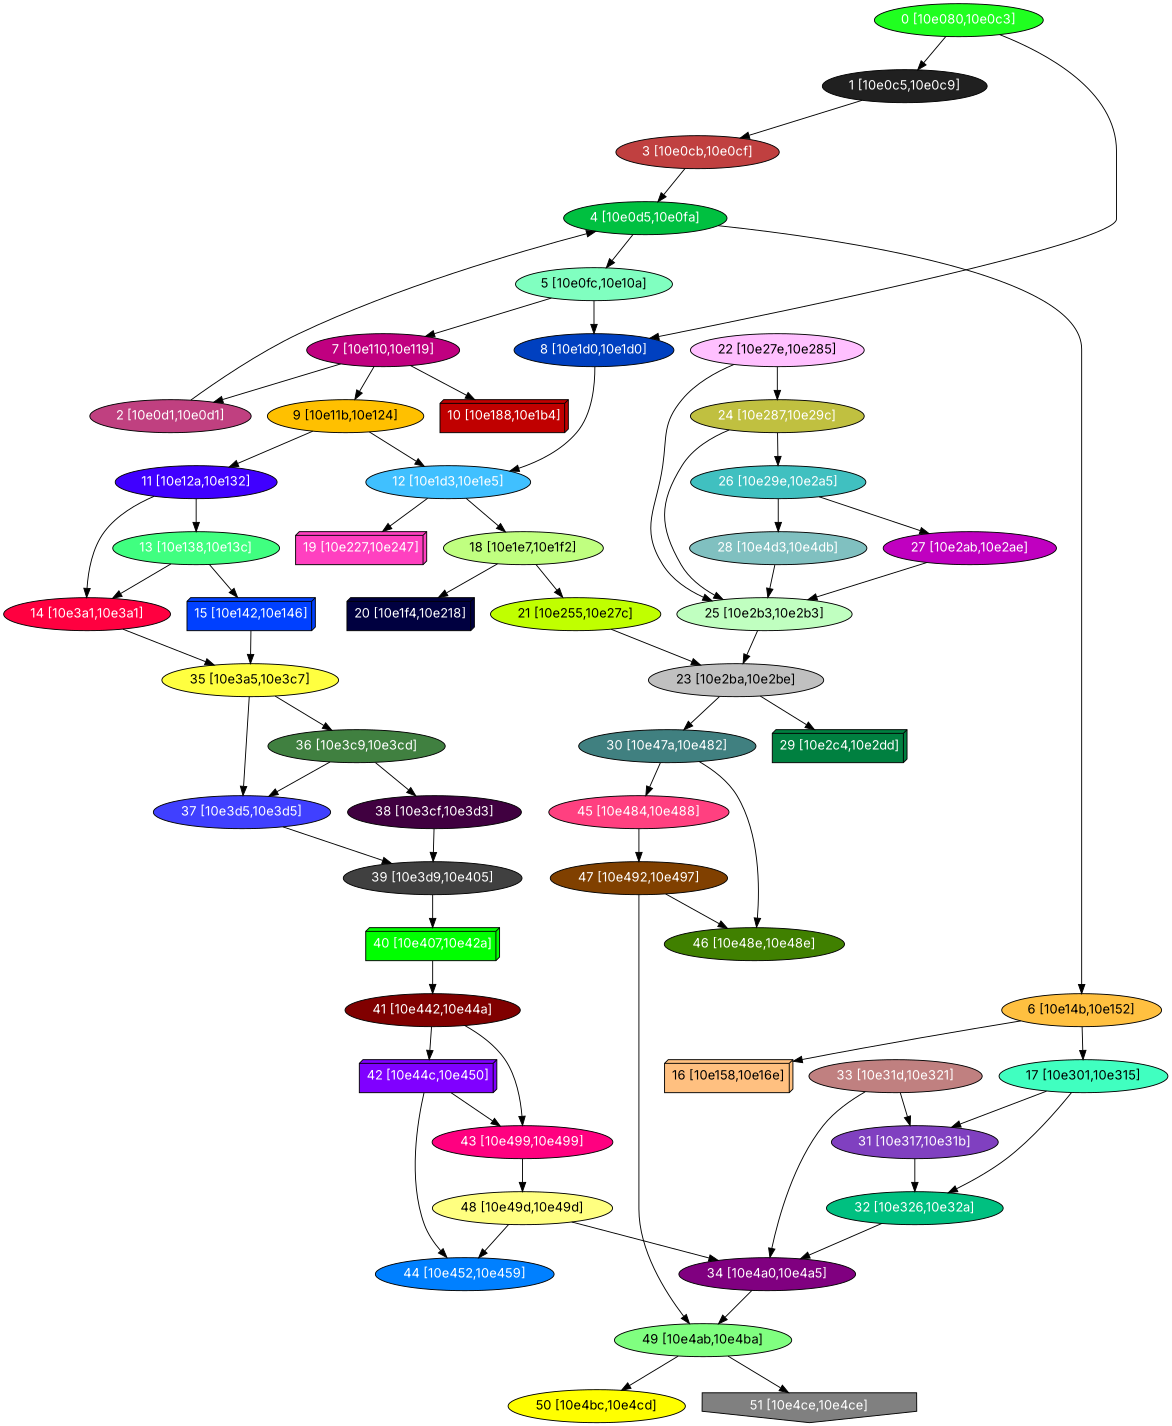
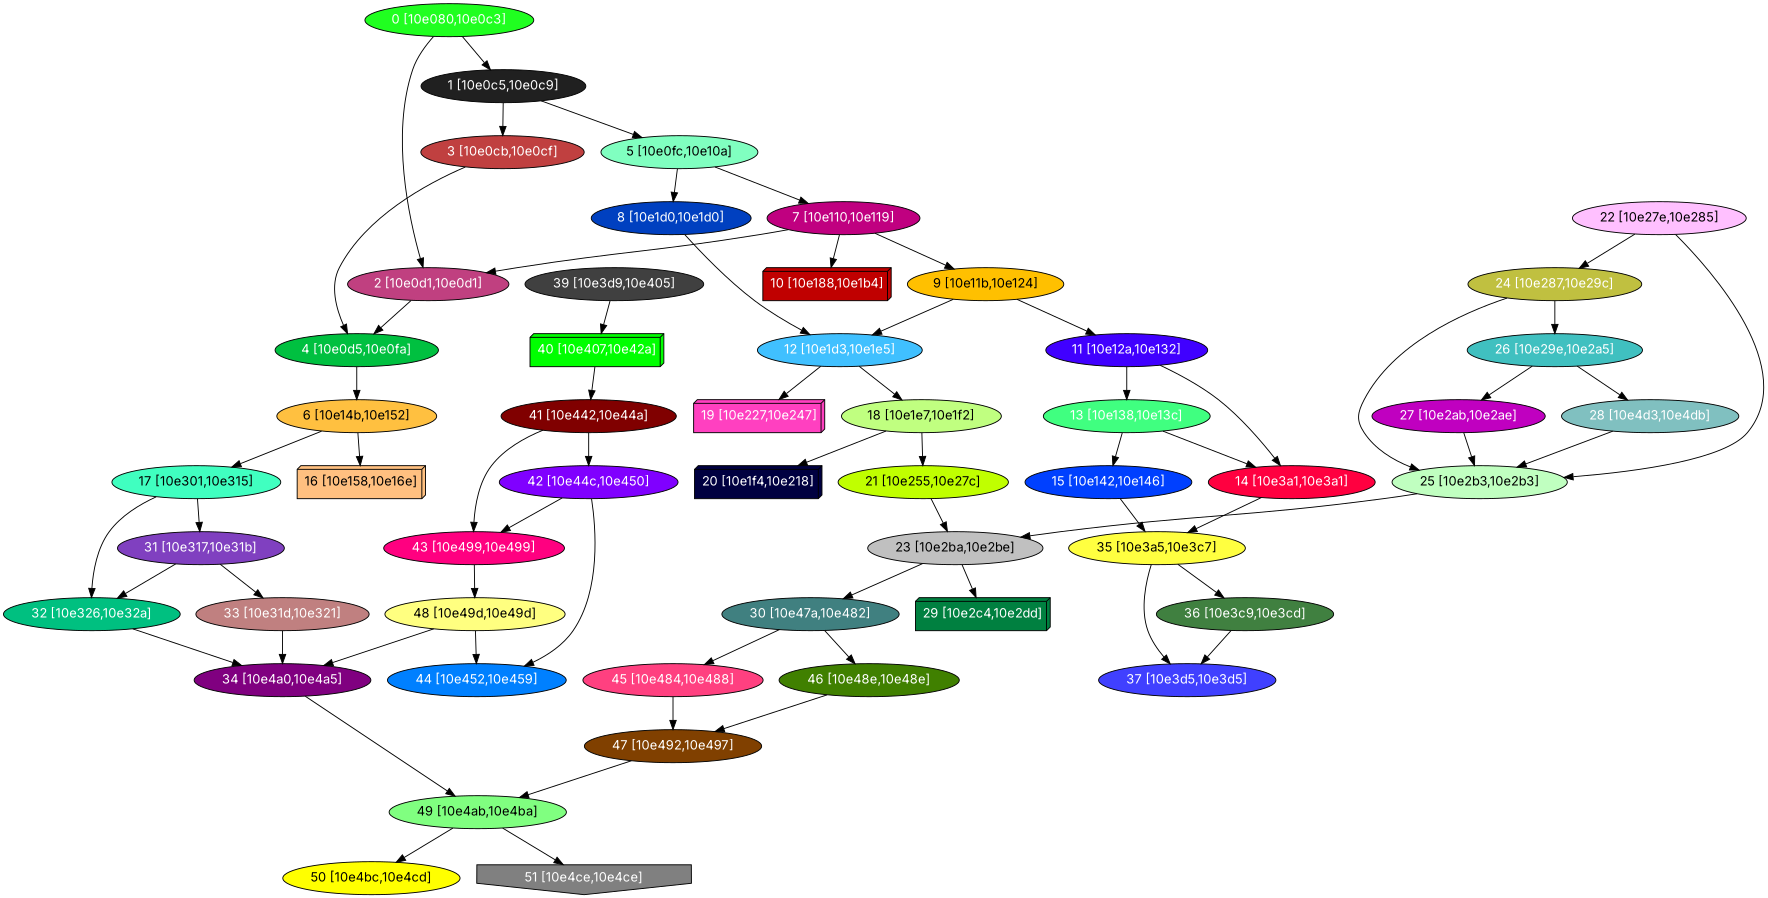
  digraph {
    fontname=Inter
    node [fontcolor="#ffffff" fontname=Inter shape=oval style=filled]
    edge [fontname=Inter]
    n1 [fillcolor="#20FF20" label="0 [10e080,10e0c3]"]
    n2 [fillcolor="#202020" label="1 [10e0c5,10e0c9]"]
    n3 [fillcolor="#C04080" label="2 [10e0d1,10e0d1]"]
    n4 [fillcolor="#C04040" label="3 [10e0cb,10e0cf]"]
    n5 [fillcolor="#00C040" label="4 [10e0d5,10e0fa]"]
    n6 [fillcolor="#80FFC0" fontcolor="#000000" label="5 [10e0fc,10e10a]"]
    n7 [fillcolor="#FFC040" fontcolor="#000000" label="6 [10e14b,10e152]"]
    n8 [fillcolor="#C00080" label="7 [10e110,10e119]"]
    n9 [fillcolor="#0040C0" label="8 [10e1d0,10e1d0]"]
    n10 [fillcolor="#FFC080" fontcolor="#000000" label="16 [10e158,10e16e]" shape=box3d]
    n11 [fillcolor="#40FFC0" fontcolor="#000000" label="17 [10e301,10e315]"]
    n12 [fillcolor="#FFC000" fontcolor="#000000" label="9 [10e11b,10e124]"]
    n13 [fillcolor="#C00000" label="10 [10e188,10e1b4]" shape=box3d]
    n14 [fillcolor="#40C0FF" label="12 [10e1d3,10e1e5]"]
    n15 [fillcolor="#8040C0" label="31 [10e317,10e31b]"]
    n16 [fillcolor="#00C080" label="32 [10e326,10e32a]"]
    n17 [fillcolor="#4000FF" label="11 [10e12a,10e132]"]
    n18 [fillcolor="#C0FF80" fontcolor="#000000" label="18 [10e1e7,10e1f2]"]
    n19 [fillcolor="#FF40C0" label="19 [10e227,10e247]" shape=box3d]
    n20 [fillcolor="#40FF80" label="13 [10e138,10e13c]"]
    n21 [fillcolor="#FF0040" label="14 [10e3a1,10e3a1]"]
-   n22 [fillcolor="#0040FF" label="15 [10e142,10e146]" shape=box3d]
+   n22 [fillcolor="#0040FF" label="15 [10e142,10e146]"]
    n23 [fillcolor="#FFFF40" fontcolor="#000000" label="35 [10e3a5,10e3c7]"]
    n24 [fillcolor="#000040" label="20 [10e1f4,10e218]" shape=box3d]
    n25 [fillcolor="#C0FF00" fontcolor="#000000" label="21 [10e255,10e27c]"]
    n26 [fillcolor="#408040" label="36 [10e3c9,10e3cd]"]
    n27 [fillcolor="#4040FF" label="37 [10e3d5,10e3d5]"]
    n28 [fillcolor="#C08080" label="33 [10e31d,10e321]"]
    n29 [fillcolor="#800080" label="34 [10e4a0,10e4a5]"]
    n30 [fillcolor="#C0C0C0" fontcolor="#000000" label="23 [10e2ba,10e2be]"]
    n31 [fillcolor="#FFC0FF" fontcolor="#000000" label="22 [10e27e,10e285]"]
    n32 [fillcolor="#C0C040" label="24 [10e287,10e29c]"]
    n33 [fillcolor="#C0FFC0" fontcolor="#000000" label="25 [10e2b3,10e2b3]"]
    n34 [fillcolor="#008040" label="29 [10e2c4,10e2dd]" shape=box3d]
    n35 [fillcolor="#408080" label="30 [10e47a,10e482]"]
    n36 [fillcolor="#40C0C0" label="26 [10e29e,10e2a5]"]
    n37 [fillcolor="#FF4080" label="45 [10e484,10e488]"]
    n38 [fillcolor="#408000" label="46 [10e48e,10e48e]"]
    n39 [fillcolor="#C000C0" label="27 [10e2ab,10e2ae]"]
    n40 [fillcolor="#80C0C0" label="28 [10e4d3,10e4db]"]
    n41 [fillcolor="#804000" label="47 [10e492,10e497]"]
    n42 [fillcolor="#80FF80" fontcolor="#000000" label="49 [10e4ab,10e4ba]"]
    n43 [fillcolor="#FFFF00" fontcolor="#000000" label="50 [10e4bc,10e4cd]"]
    n44 [fillcolor="#808080" label="51 [10e4ce,10e4ce]" shape=invhouse]
-   n45 [fillcolor="#400040" label="38 [10e3cf,10e3d3]"]
    n46 [fillcolor="#404040" label="39 [10e3d9,10e405]"]
    n47 [fillcolor="#00FF00" label="40 [10e407,10e42a]" shape=box3d]
    n48 [fillcolor="#800000" label="41 [10e442,10e44a]"]
-   n49 [fillcolor="#8000FF" label="42 [10e44c,10e450]" shape=box3d]
+   n49 [fillcolor="#8000FF" label="42 [10e44c,10e450]"]
    n50 [fillcolor="#FF0080" label="43 [10e499,10e499]"]
    n51 [fillcolor="#0080FF" label="44 [10e452,10e459]"]
    n52 [fillcolor="#FFFF80" fontcolor="#000000" label="48 [10e49d,10e49d]"]
    n1 -> n2
-   n1 -> n9
+   n1 -> n3
    n2 -> n4
    n3 -> n5
    n4 -> n5
-   n5 -> n6
+   n2 -> n6
    n5 -> n7
    n6 -> n8
    n6 -> n9
    n7 -> n10
    n7 -> n11
    n8 -> n3
    n8 -> n12
    n8 -> n13
    n9 -> n14
    n11 -> n15
    n11 -> n16
    n12 -> n14
    n12 -> n17
    n14 -> n18
    n14 -> n19
    n15 -> n16
-   n28 -> n15
+   n15 -> n28
    n16 -> n29
    n17 -> n20
    n17 -> n21
    n18 -> n24
    n18 -> n25
    n20 -> n21
    n20 -> n22
    n21 -> n23
    n22 -> n23
    n23 -> n26
    n23 -> n27
    n25 -> n30
    n26 -> n27
-   n26 -> n45
-   n27 -> n46
    n28 -> n29
    n29 -> n42
    n30 -> n34
    n30 -> n35
    n31 -> n32
    n31 -> n33
    n32 -> n33
    n32 -> n36
    n33 -> n30
    n35 -> n37
    n35 -> n38
    n36 -> n39
    n36 -> n40
    n37 -> n41
-   n41 -> n38
+   n38 -> n41
    n39 -> n33
    n40 -> n33
    n41 -> n42
    n42 -> n43
    n42 -> n44
-   n45 -> n46
    n46 -> n47
    n47 -> n48
    n48 -> n49
    n48 -> n50
    n49 -> n50
    n49 -> n51
    n50 -> n52
    n52 -> n29
    n52 -> n51
  }
